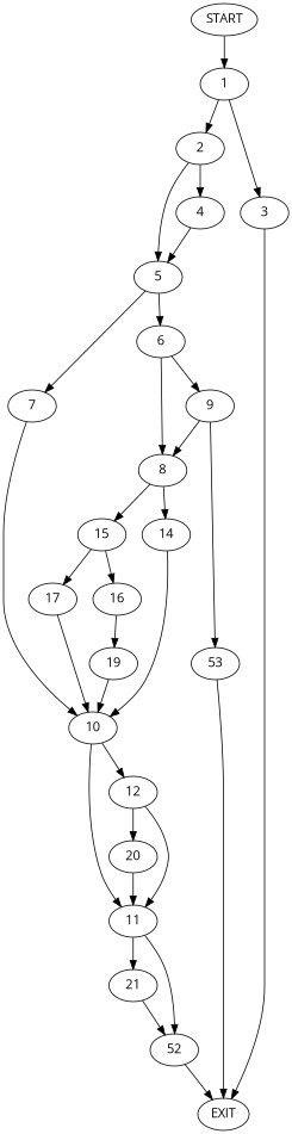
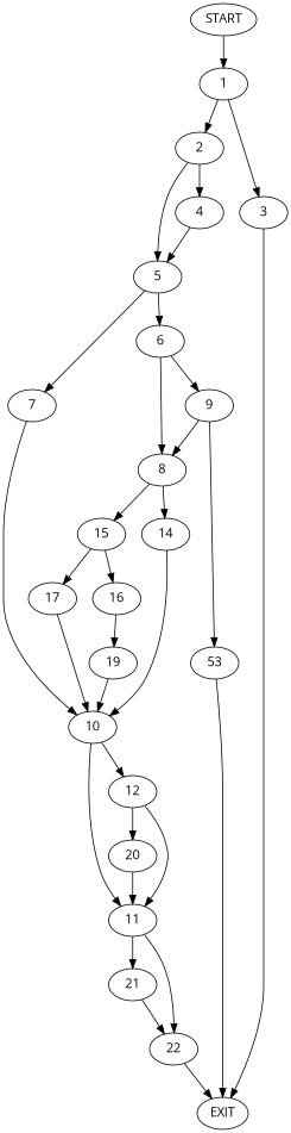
  digraph {
    fontname="Open Sans"
    node [fontname="Open Sans"]
    edge [fontname="Open Sans"]
    n1 [label=START]
    1
    2
    3
    n5 [label=EXIT]
    4
    5
    6
    7
    8
    9
    10
    14
    15
    n15 [label=53]
    11
    12
    16
    17
    21
-   22 [label=52]
+   22
    20
    19
    n1 -> 1
    1 -> 2
    1 -> 3
    2 -> 4
    2 -> 5
    3 -> n5
    4 -> 5
    5 -> 6
    5 -> 7
    6 -> 8
    6 -> 9
    7 -> 10
    8 -> 14
    8 -> 15
    9 -> 8
    9 -> n15
    10 -> 11
    10 -> 12
    14 -> 10
    15 -> 16
    15 -> 17
    n15 -> n5
    11 -> 21
    11 -> 22
    12 -> 11
    12 -> 20
    16 -> 19
    17 -> 10
    21 -> 22
    22 -> n5
    20 -> 11
    19 -> 10
  }
